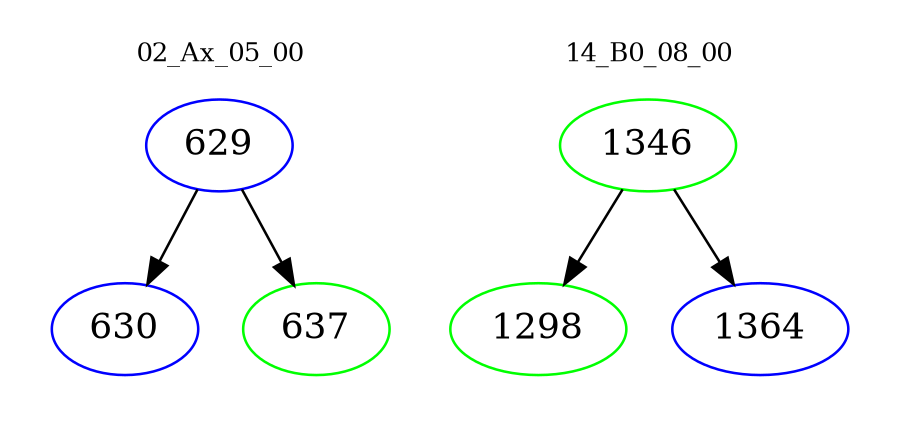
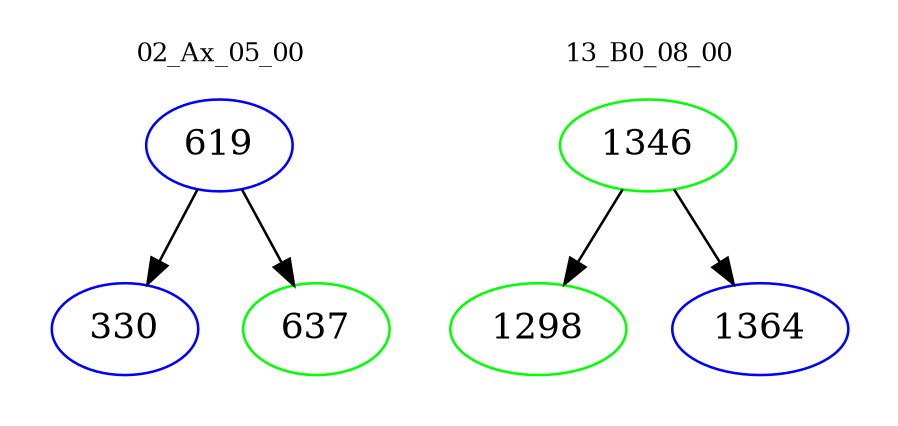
  digraph {
    node [color=blue]
    edge [color=black]
-   n1 [label=629]
-   n2 [label=630]
+   n1 [label=619]
+   n2 [label=330]
    n3 [color=green label=637]
    n4 [color=green label=1346]
    n5 [color=green label=1298]
    n6 [label=1364]
    subgraph cluster_1 {
      color=white
      fontsize=10
      label="02_Ax_05_00"
      n1
      n2
      n3
    }
    subgraph cluster_2 {
      color=white
      fontsize=10
-     label="14_B0_08_00"
+     label="13_B0_08_00"
      n4
      n5
      n6
    }
    n1 -> n2
    n1 -> n3
    n4 -> n5
    n4 -> n6
  }
